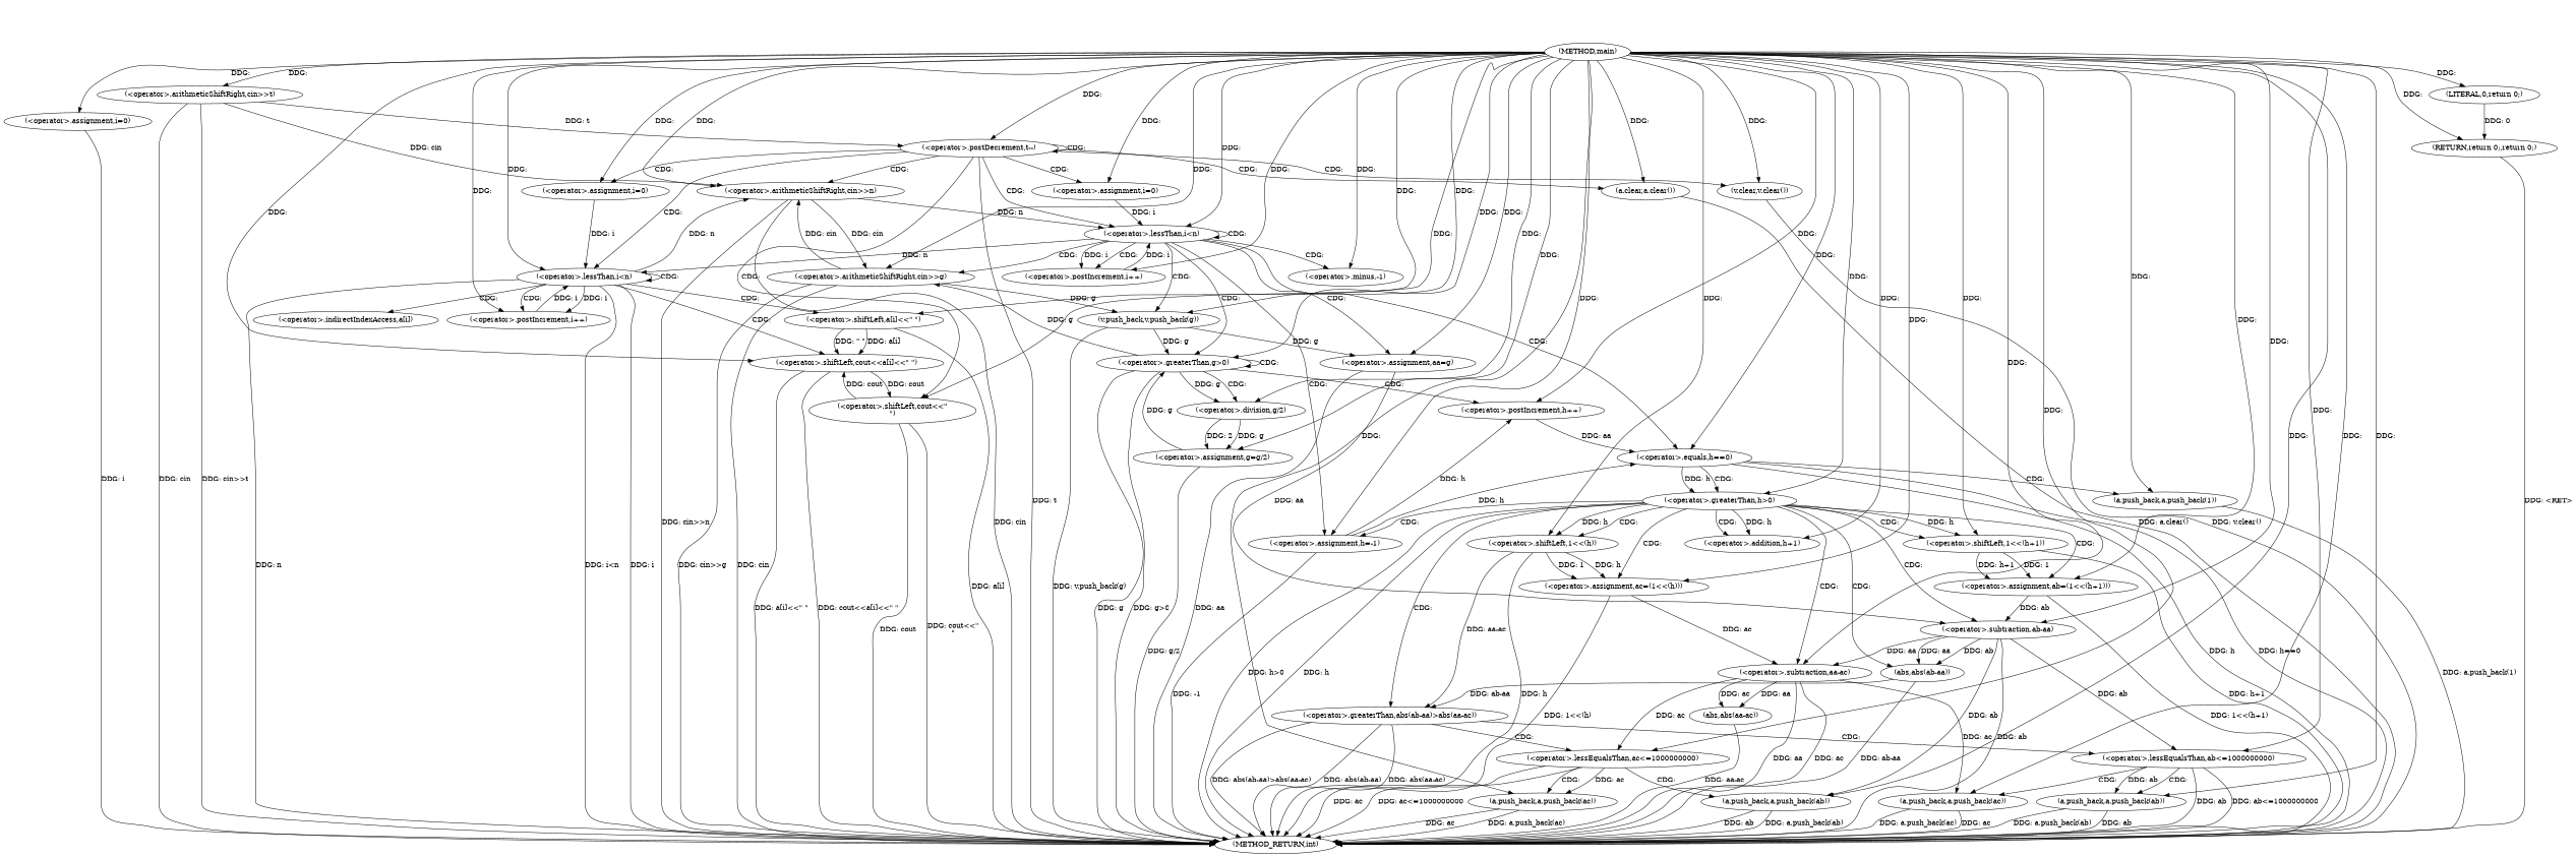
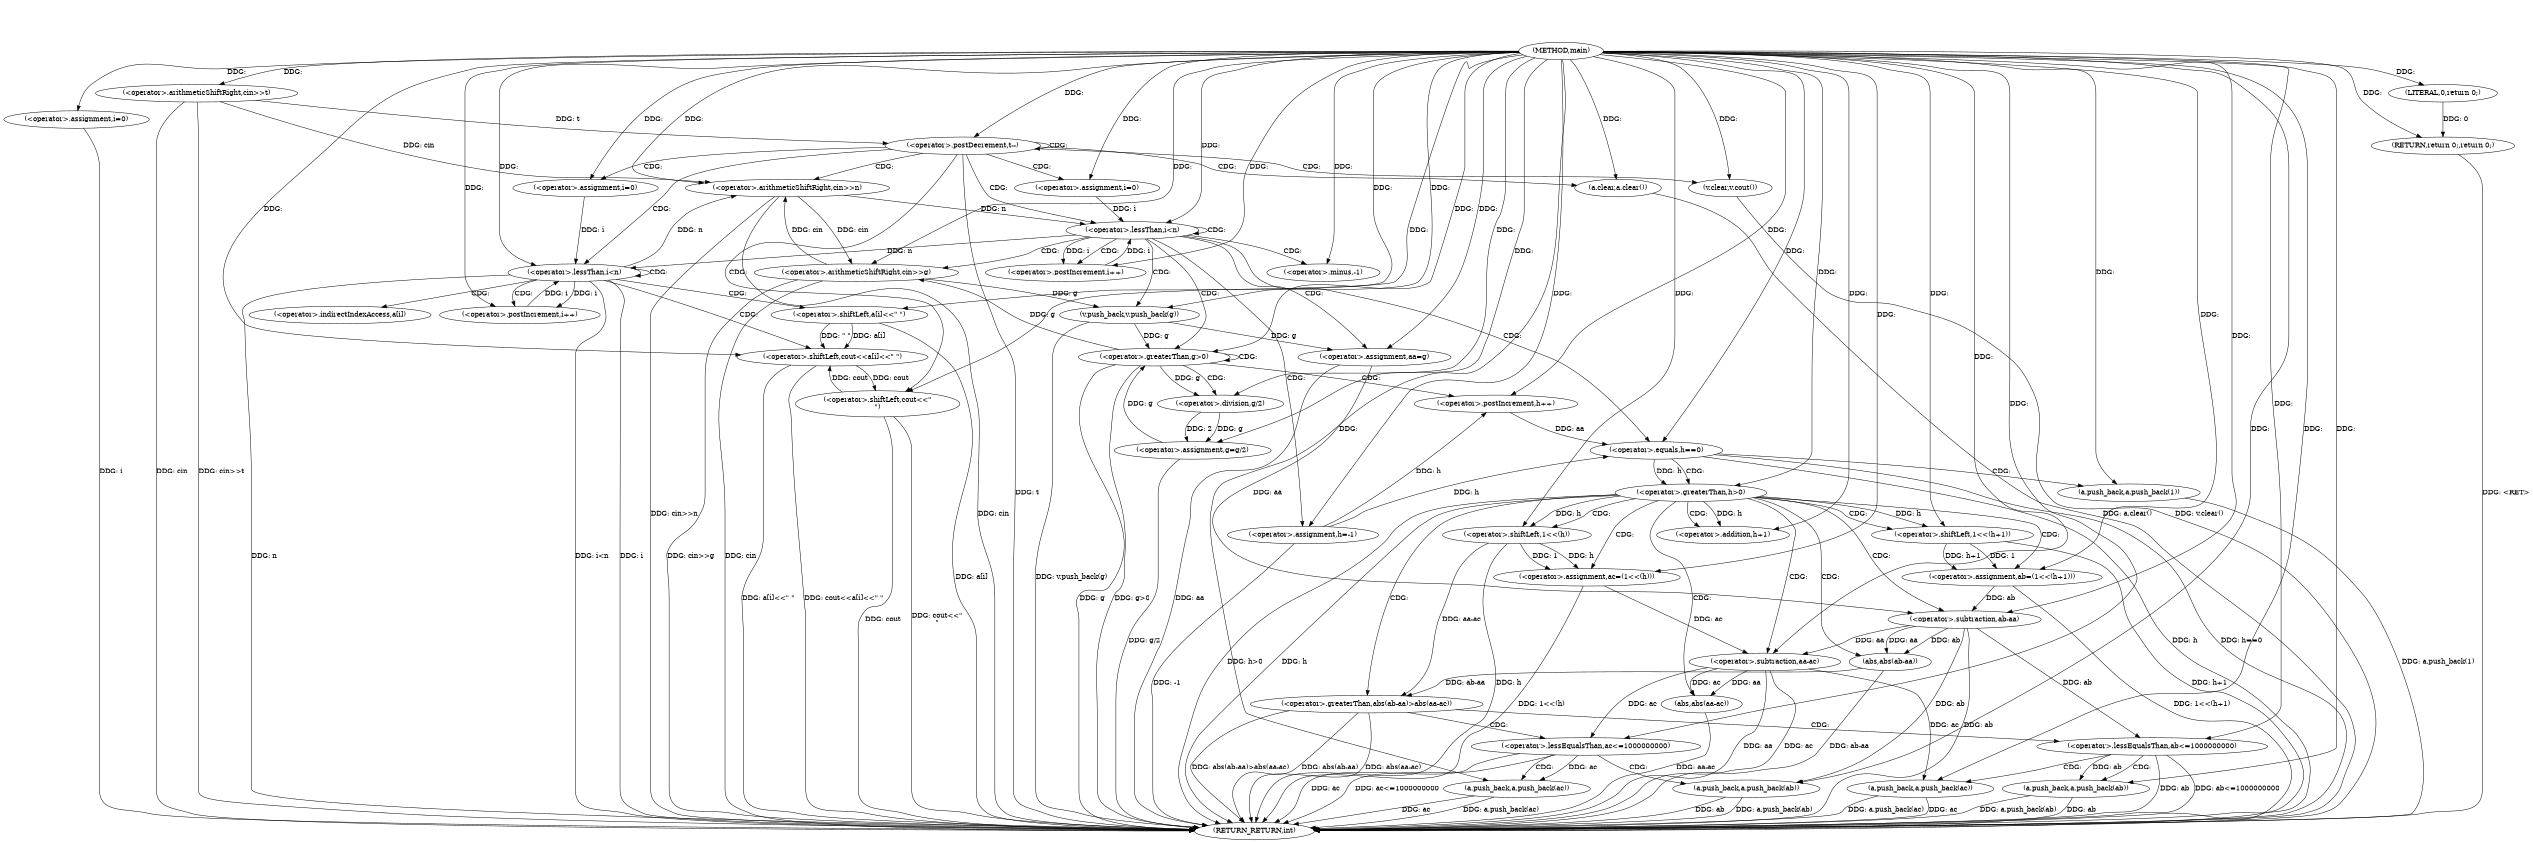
  digraph {
    n1 [label="(METHOD,main)"]
    n2 [label="(<operator>.assignment,i=0)"]
    n3 [label="(<operator>.arithmeticShiftRight,cin>>t)"]
    n4 [label="(RETURN,return 0;,return 0;)"]
    n5 [label="(<operator>.postDecrement,t--)"]
    n6 [label="(LITERAL,0,return 0;)"]
    n7 [label="(<operator>.arithmeticShiftRight,cin>>n)"]
    n8 [label="(<operator>.shiftLeft,cout<<\"\n\")"]
    n9 [label="(a.clear,a.clear())"]
-   n10 [label="(v.clear,v.clear())"]
+   n10 [label="(v.clear,v.cout())"]
    n11 [label="(<operator>.assignment,i=0)"]
    n12 [label="(<operator>.lessThan,i<n)"]
    n13 [label="(<operator>.postIncrement,i++)"]
    n14 [label="(<operator>.assignment,i=0)"]
    n15 [label="(<operator>.lessThan,i<n)"]
    n16 [label="(<operator>.postIncrement,i++)"]
    n17 [label="(<operator>.arithmeticShiftRight,cin>>g)"]
    n18 [label="(v.push_back,v.push_back(g))"]
    n19 [label="(<operator>.assignment,h=-1)"]
    n20 [label="(<operator>.assignment,aa=g)"]
    n21 [label="(<operator>.shiftLeft,cout<<a[i]<<\" \")"]
    n22 [label="(<operator>.greaterThan,g>0)"]
    n23 [label="(<operator>.equals,h==0)"]
    n24 [label="(<operator>.minus,-1)"]
    n25 [label="(<operator>.postIncrement,h++)"]
    n26 [label="(<operator>.assignment,g=g/2)"]
    n27 [label="(a.push_back,a.push_back(1))"]
    n28 [label="(<operator>.shiftLeft,a[i]<<\" \")"]
    n29 [label="(<operator>.greaterThan,h>0)"]
    n30 [label="(<operator>.division,g/2)"]
    n31 [label="(<operator>.assignment,ab=(1<<(h+1)))"]
    n32 [label="(<operator>.assignment,ac=(1<<(h)))"]
    n33 [label="(<operator>.shiftLeft,1<<(h+1))"]
    n34 [label="(<operator>.shiftLeft,1<<(h))"]
    n35 [label="(<operator>.addition,h+1)"]
    n36 [label="(<operator>.lessEqualsThan,ac<=1000000000)"]
    n37 [label="(a.push_back,a.push_back(ac))"]
    n38 [label="(<operator>.subtraction,ab-aa)"]
    n39 [label="(<operator>.subtraction,aa-ac)"]
    n40 [label="(a.push_back,a.push_back(ab))"]
    n41 [label="(<operator>.lessEqualsThan,ab<=1000000000)"]
    n42 [label="(a.push_back,a.push_back(ab))"]
    n43 [label="(a.push_back,a.push_back(ac))"]
-   n44 [label="(METHOD_RETURN,int)"]
+   n44 [label="(RETURN_RETURN,int)"]
    n45 [label="(<operator>.indirectIndexAccess,a[i])"]
    n46 [label="(<operator>.greaterThan,abs(ab-aa)>abs(aa-ac))"]
    n47 [label="(abs,abs(ab-aa))"]
    n48 [label="(abs,abs(aa-ac))"]
    n1 -> n2 [label="DDG: "]
    n1 -> n3 [label="DDG: "]
    n1 -> n4 [label="DDG: "]
    n1 -> n5 [label="DDG: "]
    n1 -> n6 [label="DDG: "]
    n1 -> n7 [label="DDG: "]
    n1 -> n8 [label="DDG: "]
    n1 -> n9 [label="DDG: "]
    n1 -> n10 [label="DDG: "]
    n1 -> n11 [label="DDG: "]
    n1 -> n12 [label="DDG: "]
    n1 -> n13 [label="DDG: "]
    n1 -> n14 [label="DDG: "]
    n1 -> n15 [label="DDG: "]
    n1 -> n16 [label="DDG: "]
    n1 -> n17 [label="DDG: "]
    n1 -> n18 [label="DDG: "]
    n1 -> n19 [label="DDG: "]
    n1 -> n20 [label="DDG: "]
    n1 -> n21 [label="DDG: "]
    n1 -> n22 [label="DDG: "]
    n1 -> n23 [label="DDG: "]
    n1 -> n24 [label="DDG: "]
    n1 -> n25 [label="DDG: "]
    n1 -> n26 [label="DDG: "]
    n1 -> n27 [label="DDG: "]
    n1 -> n28 [label="DDG: "]
    n1 -> n29 [label="DDG: "]
    n1 -> n30 [label="DDG: "]
    n1 -> n31 [label="DDG: "]
    n1 -> n32 [label="DDG: "]
    n1 -> n33 [label="DDG: "]
    n1 -> n34 [label="DDG: "]
    n1 -> n35 [label="DDG: "]
    n1 -> n36 [label="DDG: "]
    n1 -> n37 [label="DDG: "]
    n1 -> n38 [label="DDG: "]
    n1 -> n39 [label="DDG: "]
    n1 -> n40 [label="DDG: "]
    n1 -> n41 [label="DDG: "]
    n1 -> n42 [label="DDG: "]
    n1 -> n43 [label="DDG: "]
    n2 -> n44 [label="DDG: i"]
    n3 -> n5 [label="DDG: t"]
    n3 -> n7 [label="DDG: cin"]
    n3 -> n44 [label="DDG: cin"]
    n3 -> n44 [label="DDG: cin>>t"]
    n4 -> n44 [label="DDG: <RET>"]
    n5 -> n5 [label="CDG: "]
    n5 -> n7 [label="CDG: "]
    n5 -> n8 [label="CDG: "]
    n5 -> n9 [label="CDG: "]
    n5 -> n10 [label="CDG: "]
    n5 -> n11 [label="CDG: "]
    n5 -> n12 [label="CDG: "]
    n5 -> n14 [label="CDG: "]
    n5 -> n15 [label="CDG: "]
    n5 -> n44 [label="DDG: t"]
    n6 -> n4 [label="DDG: 0"]
    n7 -> n12 [label="DDG: n"]
    n7 -> n17 [label="DDG: cin"]
    n7 -> n44 [label="DDG: cin"]
    n7 -> n44 [label="DDG: cin>>n"]
    n8 -> n21 [label="DDG: cout"]
    n8 -> n44 [label="DDG: cout"]
    n8 -> n44 [label="DDG: cout<<\"\n\""]
    n9 -> n44 [label="DDG: a.clear()"]
    n10 -> n44 [label="DDG: v.clear()"]
    n11 -> n12 [label="DDG: i"]
    n12 -> n12 [label="CDG: "]
    n12 -> n13 [label="DDG: i"]
    n12 -> n13 [label="CDG: "]
    n12 -> n15 [label="DDG: n"]
    n12 -> n17 [label="CDG: "]
    n12 -> n18 [label="CDG: "]
    n12 -> n19 [label="CDG: "]
    n12 -> n20 [label="CDG: "]
    n12 -> n22 [label="CDG: "]
    n12 -> n23 [label="CDG: "]
    n12 -> n24 [label="CDG: "]
    n13 -> n12 [label="DDG: i"]
    n14 -> n15 [label="DDG: i"]
    n15 -> n7 [label="DDG: n"]
    n15 -> n15 [label="CDG: "]
    n15 -> n16 [label="DDG: i"]
    n15 -> n16 [label="CDG: "]
    n15 -> n21 [label="CDG: "]
    n15 -> n28 [label="CDG: "]
    n15 -> n44 [label="DDG: i"]
    n15 -> n44 [label="DDG: n"]
    n15 -> n44 [label="DDG: i<n"]
    n15 -> n45 [label="CDG: "]
    n16 -> n15 [label="DDG: i"]
    n17 -> n7 [label="DDG: cin"]
    n17 -> n18 [label="DDG: g"]
    n17 -> n44 [label="DDG: cin"]
    n17 -> n44 [label="DDG: cin>>g"]
    n18 -> n20 [label="DDG: g"]
    n18 -> n22 [label="DDG: g"]
    n18 -> n44 [label="DDG: v.push_back(g)"]
    n19 -> n23 [label="DDG: h"]
    n19 -> n25 [label="DDG: h"]
    n19 -> n44 [label="DDG: -1"]
    n20 -> n38 [label="DDG: aa"]
    n20 -> n44 [label="DDG: aa"]
    n21 -> n8 [label="DDG: cout"]
    n21 -> n44 [label="DDG: a[i]<<\" \""]
    n21 -> n44 [label="DDG: cout<<a[i]<<\" \""]
    n22 -> n17 [label="DDG: g"]
    n22 -> n22 [label="CDG: "]
    n22 -> n25 [label="CDG: "]
    n22 -> n30 [label="DDG: g"]
    n22 -> n30 [label="CDG: "]
    n22 -> n44 [label="DDG: g"]
    n22 -> n44 [label="DDG: g>0"]
    n23 -> n27 [label="CDG: "]
    n23 -> n29 [label="DDG: h"]
    n23 -> n29 [label="CDG: "]
    n23 -> n44 [label="DDG: h"]
    n23 -> n44 [label="DDG: h==0"]
    n25 -> n23 [label="DDG: aa"]
    n26 -> n22 [label="DDG: g"]
    n26 -> n44 [label="DDG: g/2"]
    n27 -> n44 [label="DDG: a.push_back(1)"]
    n28 -> n21 [label="DDG: \" \""]
    n28 -> n21 [label="DDG: a[i]"]
    n28 -> n44 [label="DDG: a[i]"]
    n29 -> n31 [label="CDG: "]
    n29 -> n32 [label="CDG: "]
    n29 -> n33 [label="DDG: h"]
    n29 -> n33 [label="CDG: "]
    n29 -> n34 [label="DDG: h"]
    n29 -> n34 [label="CDG: "]
    n29 -> n35 [label="DDG: h"]
    n29 -> n35 [label="CDG: "]
    n29 -> n38 [label="CDG: "]
    n29 -> n39 [label="CDG: "]
    n29 -> n44 [label="DDG: h"]
    n29 -> n44 [label="DDG: h>0"]
    n29 -> n46 [label="CDG: "]
    n29 -> n47 [label="CDG: "]
-   n29 -> n19 [label="CDG: "]
+   n29 -> n48 [label="CDG: "]
    n30 -> n26 [label="DDG: g"]
    n30 -> n26 [label="DDG: 2"]
    n31 -> n38 [label="DDG: ab"]
    n31 -> n44 [label="DDG: 1<<(h+1)"]
    n32 -> n39 [label="DDG: ac"]
    n32 -> n44 [label="DDG: 1<<(h)"]
    n33 -> n31 [label="DDG: 1"]
    n33 -> n31 [label="DDG: h+1"]
    n33 -> n44 [label="DDG: h+1"]
    n34 -> n32 [label="DDG: 1"]
    n34 -> n32 [label="DDG: h"]
    n34 -> n44 [label="DDG: h"]
    n34 -> n46 [label="DDG: aa-ac"]
    n36 -> n37 [label="DDG: ac"]
    n36 -> n37 [label="CDG: "]
    n36 -> n40 [label="CDG: "]
    n36 -> n44 [label="DDG: ac"]
    n36 -> n44 [label="DDG: ac<=1000000000"]
    n37 -> n44 [label="DDG: ac"]
    n37 -> n44 [label="DDG: a.push_back(ac)"]
    n38 -> n39 [label="DDG: aa"]
    n38 -> n40 [label="DDG: ab"]
    n38 -> n41 [label="DDG: ab"]
    n38 -> n44 [label="DDG: ab"]
    n38 -> n47 [label="DDG: ab"]
    n38 -> n47 [label="DDG: aa"]
    n39 -> n36 [label="DDG: ac"]
    n39 -> n43 [label="DDG: ac"]
    n39 -> n44 [label="DDG: aa"]
    n39 -> n44 [label="DDG: ac"]
    n39 -> n48 [label="DDG: ac"]
    n39 -> n48 [label="DDG: aa"]
    n40 -> n44 [label="DDG: ab"]
    n40 -> n44 [label="DDG: a.push_back(ab)"]
    n41 -> n42 [label="DDG: ab"]
    n41 -> n42 [label="CDG: "]
    n41 -> n43 [label="CDG: "]
    n41 -> n44 [label="DDG: ab"]
    n41 -> n44 [label="DDG: ab<=1000000000"]
    n42 -> n44 [label="DDG: ab"]
    n42 -> n44 [label="DDG: a.push_back(ab)"]
    n43 -> n44 [label="DDG: ac"]
    n43 -> n44 [label="DDG: a.push_back(ac)"]
    n46 -> n36 [label="CDG: "]
    n46 -> n41 [label="CDG: "]
    n46 -> n44 [label="DDG: abs(ab-aa)"]
    n46 -> n44 [label="DDG: abs(aa-ac)"]
    n46 -> n44 [label="DDG: abs(ab-aa)>abs(aa-ac)"]
    n47 -> n44 [label="DDG: ab-aa"]
    n47 -> n46 [label="DDG: ab-aa"]
    n48 -> n44 [label="DDG: aa-ac"]
  }
